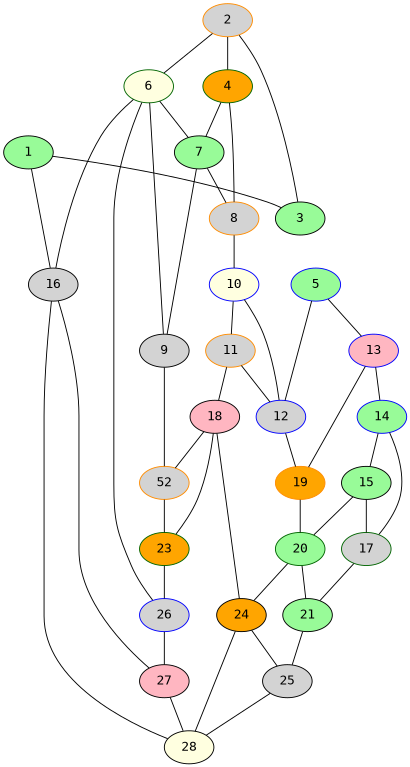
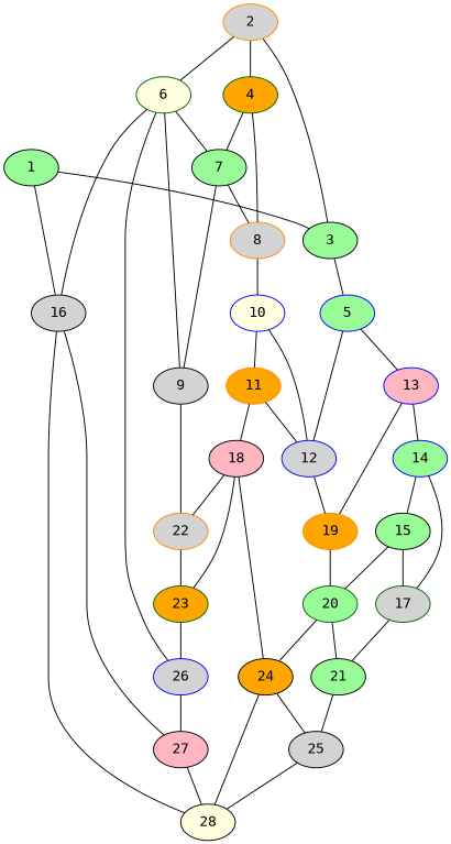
  graph {
    fontname="DejaVu Sans Mono"
    node [color=black fillcolor=lightgrey fontname="DejaVu Sans Mono" style=filled]
    edge [fontname="DejaVu Sans Mono" weight=1.0]
    1 [fillcolor=palegreen]
    3 [fillcolor=palegreen]
    16
    5 [color=blue fillcolor=palegreen]
    27 [fillcolor=lightpink]
    28 [fillcolor=lightyellow]
    2 [color=darkorange]
    4 [color=darkgreen fillcolor=orange]
    6 [color=darkgreen fillcolor=lightyellow]
    7 [fillcolor=palegreen]
    8 [color=darkorange]
    9
    26 [color=blue]
    12 [color=blue]
    13 [color=blue fillcolor=lightpink]
    10 [color=blue fillcolor=lightyellow]
    19 [color=darkorange fillcolor=orange]
    14 [color=blue fillcolor=palegreen]
-   22 [color=darkorange label=52]
-   11 [color=darkorange]
+   22 [color=darkorange]
+   11 [color=darkorange fillcolor=orange]
    23 [color=darkgreen fillcolor=orange]
    18 [fillcolor=lightpink]
    24 [fillcolor=orange]
    20 [color=darkgreen fillcolor=palegreen]
    15 [fillcolor=palegreen]
    17 [color=darkgreen]
    21 [fillcolor=palegreen]
    25
    1 -- 3 [weight=2.0]
    1 -- 16
+   3 -- 5
    16 -- 27
    16 -- 28
    5 -- 12
    5 -- 13
    27 -- 28
    2 -- 3
    2 -- 4
    2 -- 6
    4 -- 7
    4 -- 8
    6 -- 16
    6 -- 7
    6 -- 9
    6 -- 26
    7 -- 8
    7 -- 9
    8 -- 10 [weight=2.0]
    9 -- 22 [weight=2.0]
    26 -- 27 [weight=2.0]
    12 -- 19
    13 -- 19
    13 -- 14 [weight=2.0]
    10 -- 12
    10 -- 11
    19 -- 20 [weight=2.0]
    14 -- 15
    14 -- 17
    22 -- 23
    11 -- 12
    11 -- 18
    23 -- 26 [weight=2.0]
    18 -- 22
    18 -- 23
    18 -- 24
    24 -- 28
    24 -- 25
    20 -- 24
    20 -- 21
    15 -- 20 [weight=2.0]
    15 -- 17
    17 -- 21
    21 -- 25 [weight=2.0]
    25 -- 28
  }
